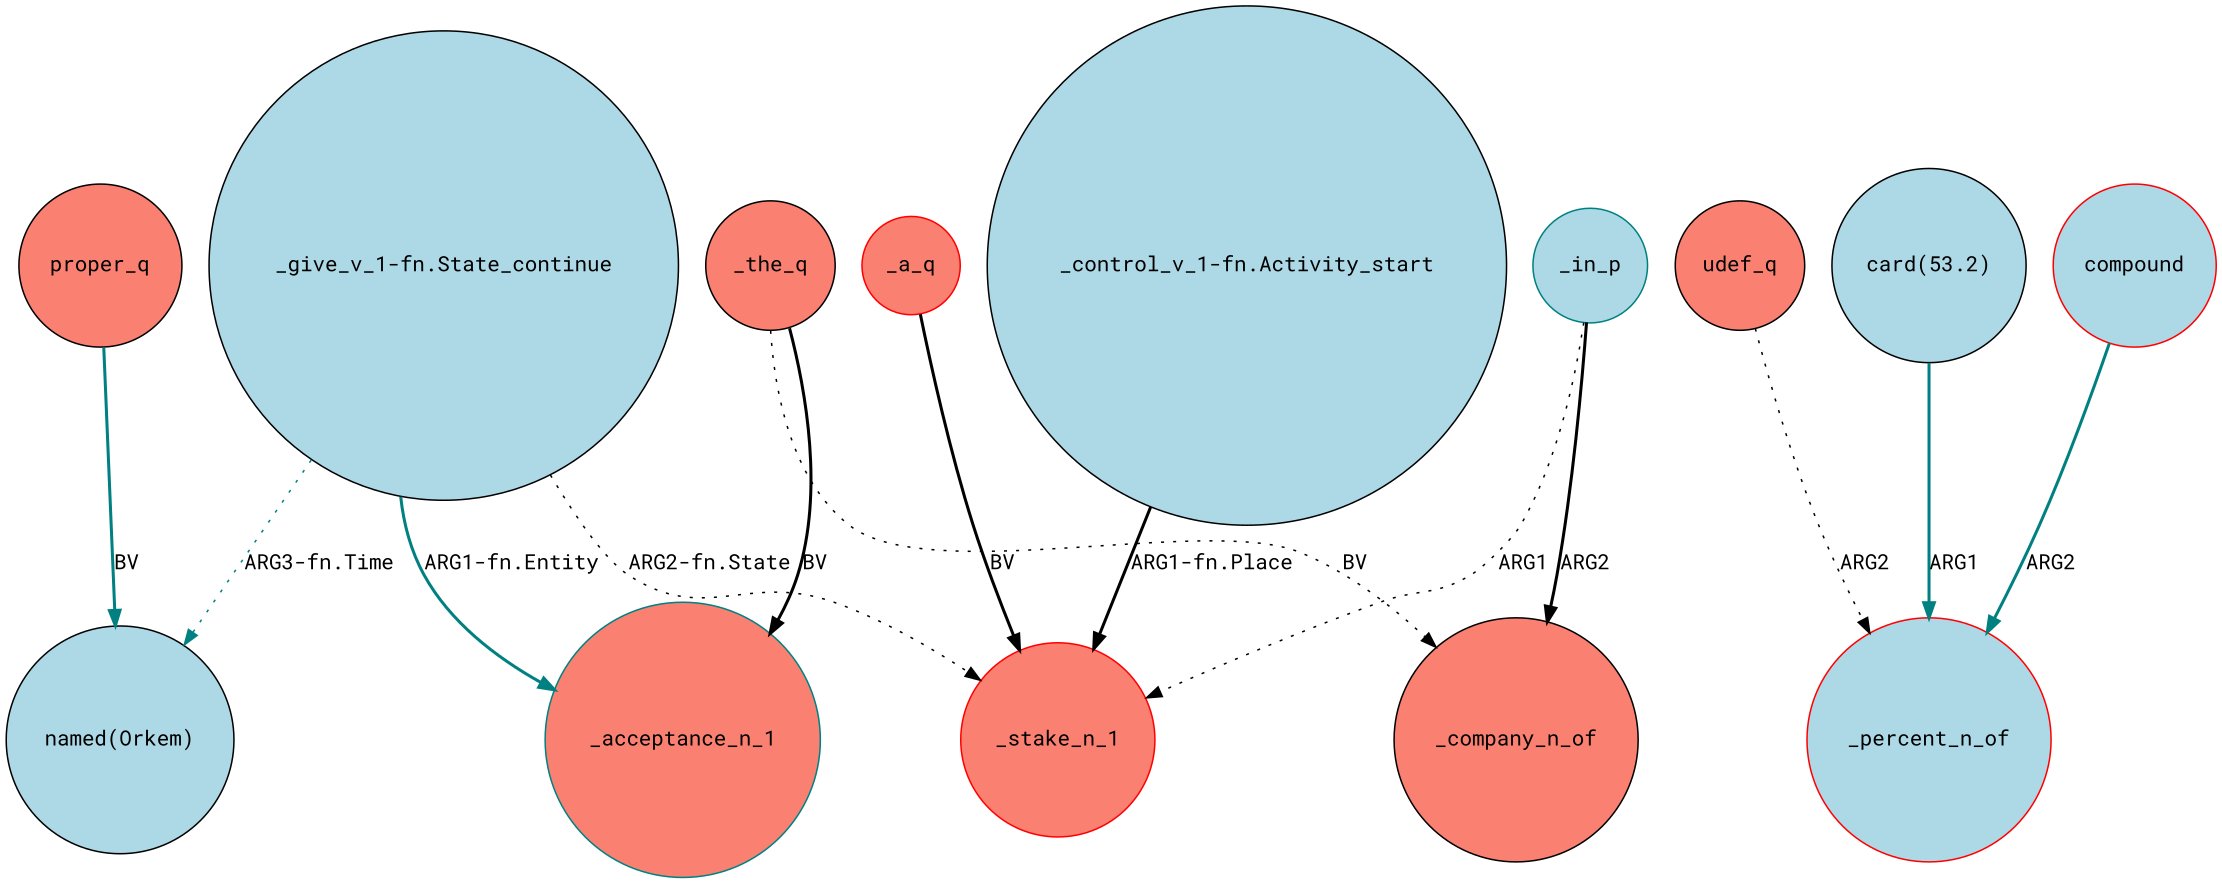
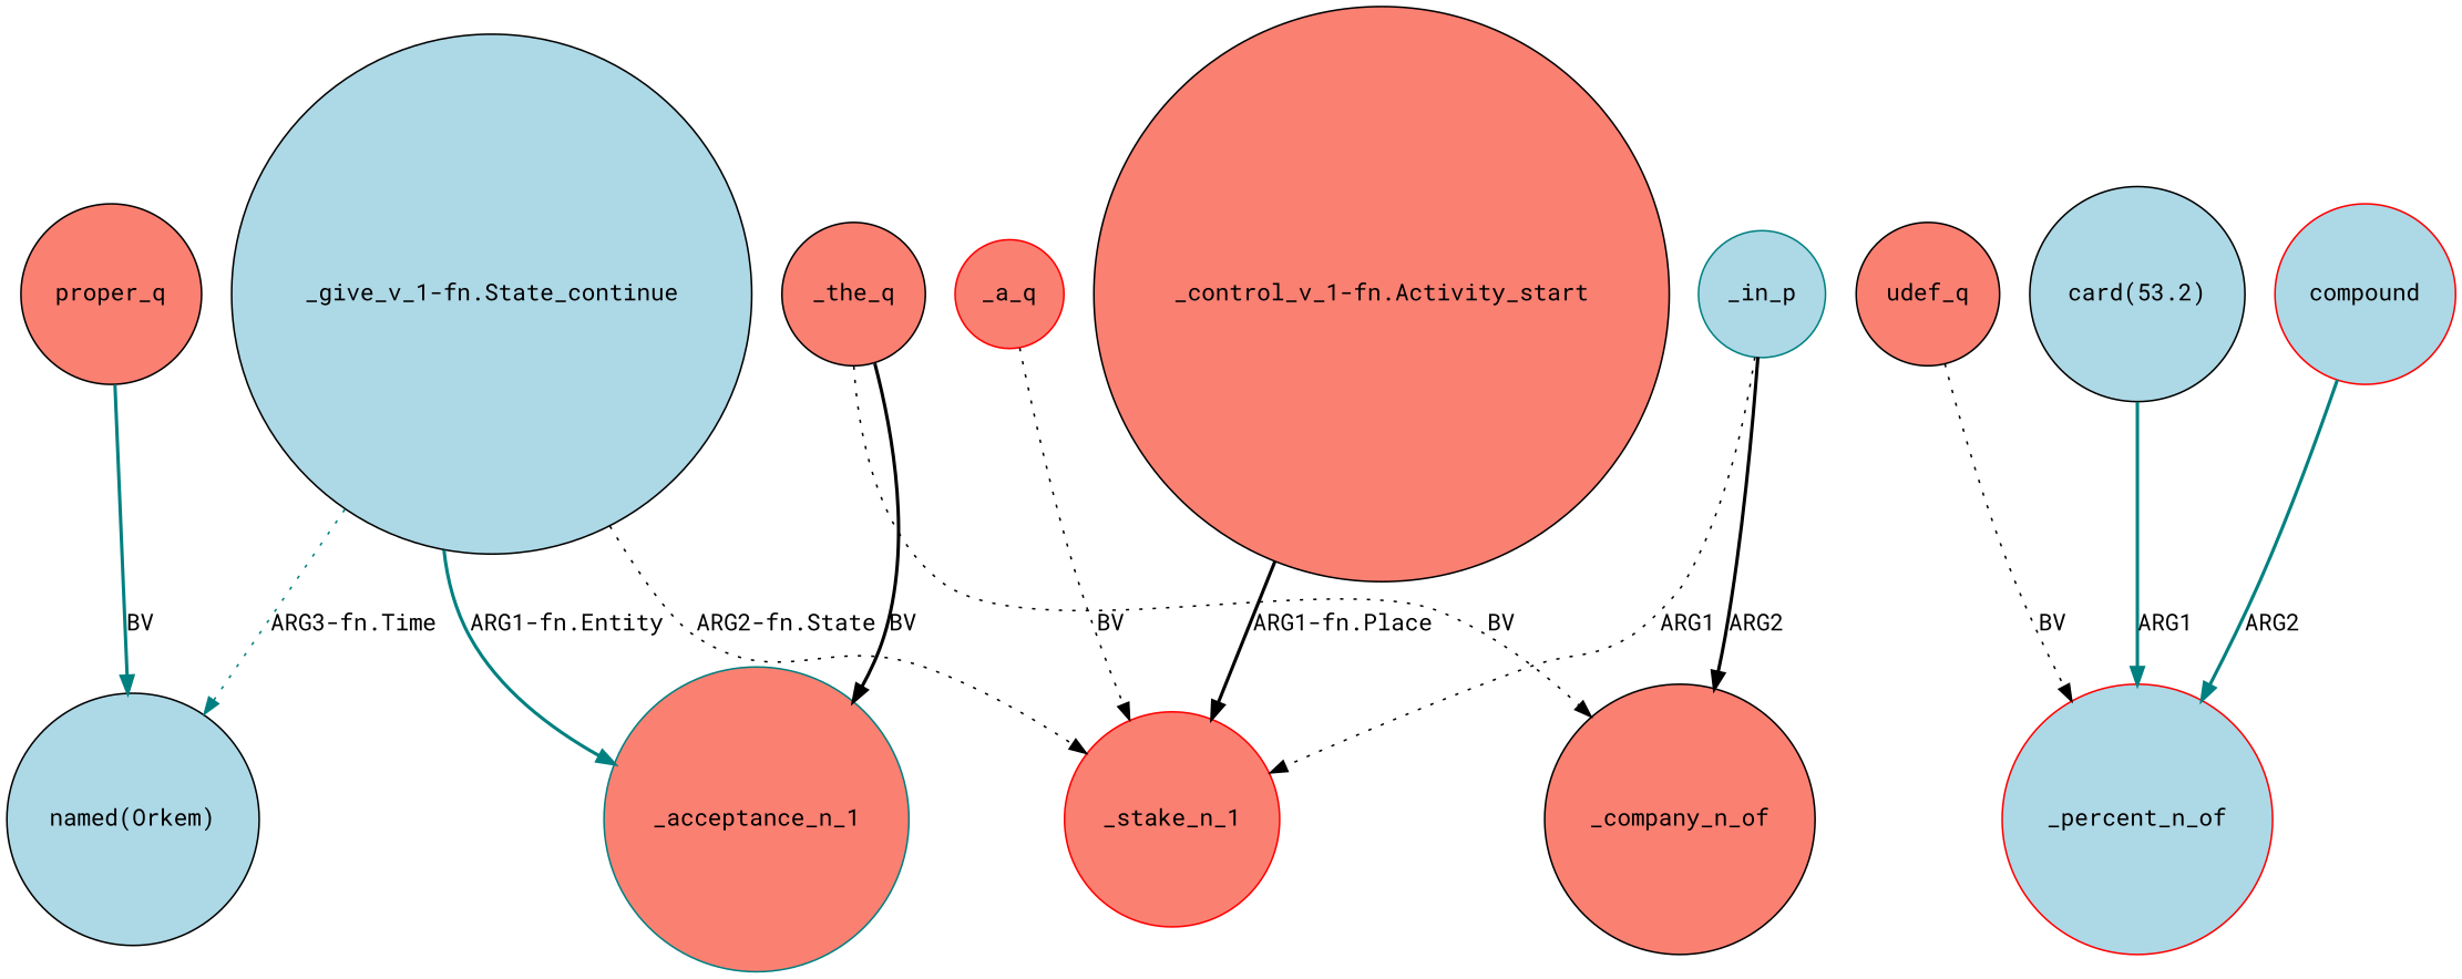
  digraph {
    fontname="Roboto Mono"
    node [color=black fillcolor=salmon fontname="Roboto Mono" shape=circle style=filled]
    edge [color=black fontname="Roboto Mono" style=bold]
    "named(Orkem)" [fillcolor=lightblue]
    proper_q
    _in_p [color=teal fillcolor=lightblue]
    _company_n_of
    _stake_n_1 [color=red]
    _percent_n_of [color=red fillcolor=lightblue]
    udef_q
    "card(53.2)" [fillcolor=lightblue]
    compound [color=red fillcolor=lightblue]
    "_give_v_1-fn.State_continue" [fillcolor=lightblue]
    _acceptance_n_1 [color=teal]
    _the_q
    _a_q [color=red]
-   "_control_v_1-fn.Activity_start" [fillcolor=lightblue]
+   "_control_v_1-fn.Activity_start"
    proper_q -> "named(Orkem)" [color=teal label=BV]
    _in_p -> _company_n_of [label=ARG2]
    _in_p -> _stake_n_1 [label=ARG1 style=dotted]
-   udef_q -> _percent_n_of [label=ARG2 style=dotted]
+   udef_q -> _percent_n_of [label=BV style=dotted]
    "card(53.2)" -> _percent_n_of [color=teal label=ARG1]
    compound -> _percent_n_of [color=teal label=ARG2]
    "_give_v_1-fn.State_continue" -> "named(Orkem)" [color=teal label="ARG3-fn.Time" style=dotted]
    "_give_v_1-fn.State_continue" -> _stake_n_1 [label="ARG2-fn.State" style=dotted]
    "_give_v_1-fn.State_continue" -> _acceptance_n_1 [color=teal label="ARG1-fn.Entity"]
    _the_q -> _company_n_of [label=BV style=dotted]
    _the_q -> _acceptance_n_1 [label=BV]
-   _a_q -> _stake_n_1 [label=BV]
+   _a_q -> _stake_n_1 [label=BV style=dotted]
    "_control_v_1-fn.Activity_start" -> _stake_n_1 [label="ARG1-fn.Place"]
  }
